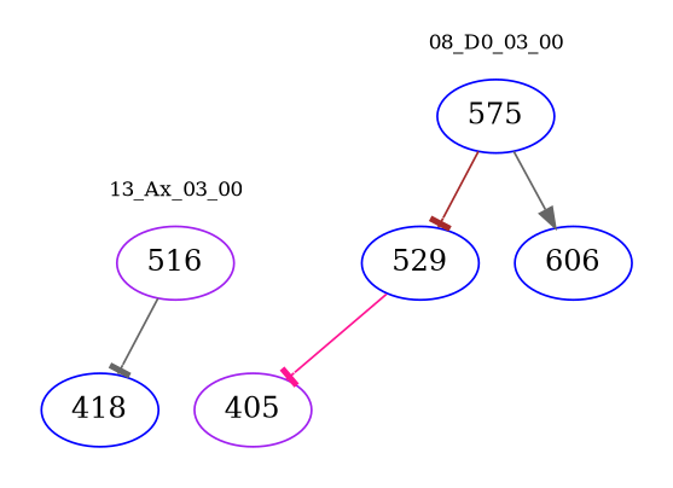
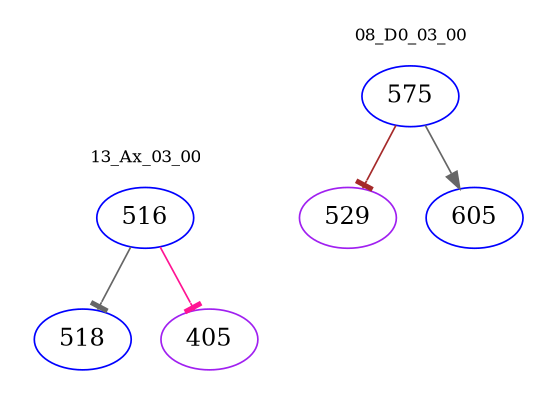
  digraph {
    node [color=blue]
    edge [arrowhead=tee color=gray40]
-   n1 [color=purple label=516]
-   n2 [label=418]
+   n1 [label=516]
+   n2 [label=518]
    n3 [color=purple label=405]
    n4 [label=575]
-   n5 [label=529]
-   n6 [label=606]
+   n5 [color=purple label=529]
+   n6 [label=605]
    subgraph cluster_1 {
      color=white
      fontsize=10
      label="13_Ax_03_00"
      n1
      n2
      n3
    }
    subgraph cluster_2 {
      color=white
      fontsize=10
      label="08_D0_03_00"
      n4
      n5
      n6
    }
    n1 -> n2
-   n5 -> n3 [color=deeppink]
+   n1 -> n3 [color=deeppink]
    n4 -> n5 [color=brown]
    n4 -> n6 [arrowhead=normal]
  }
